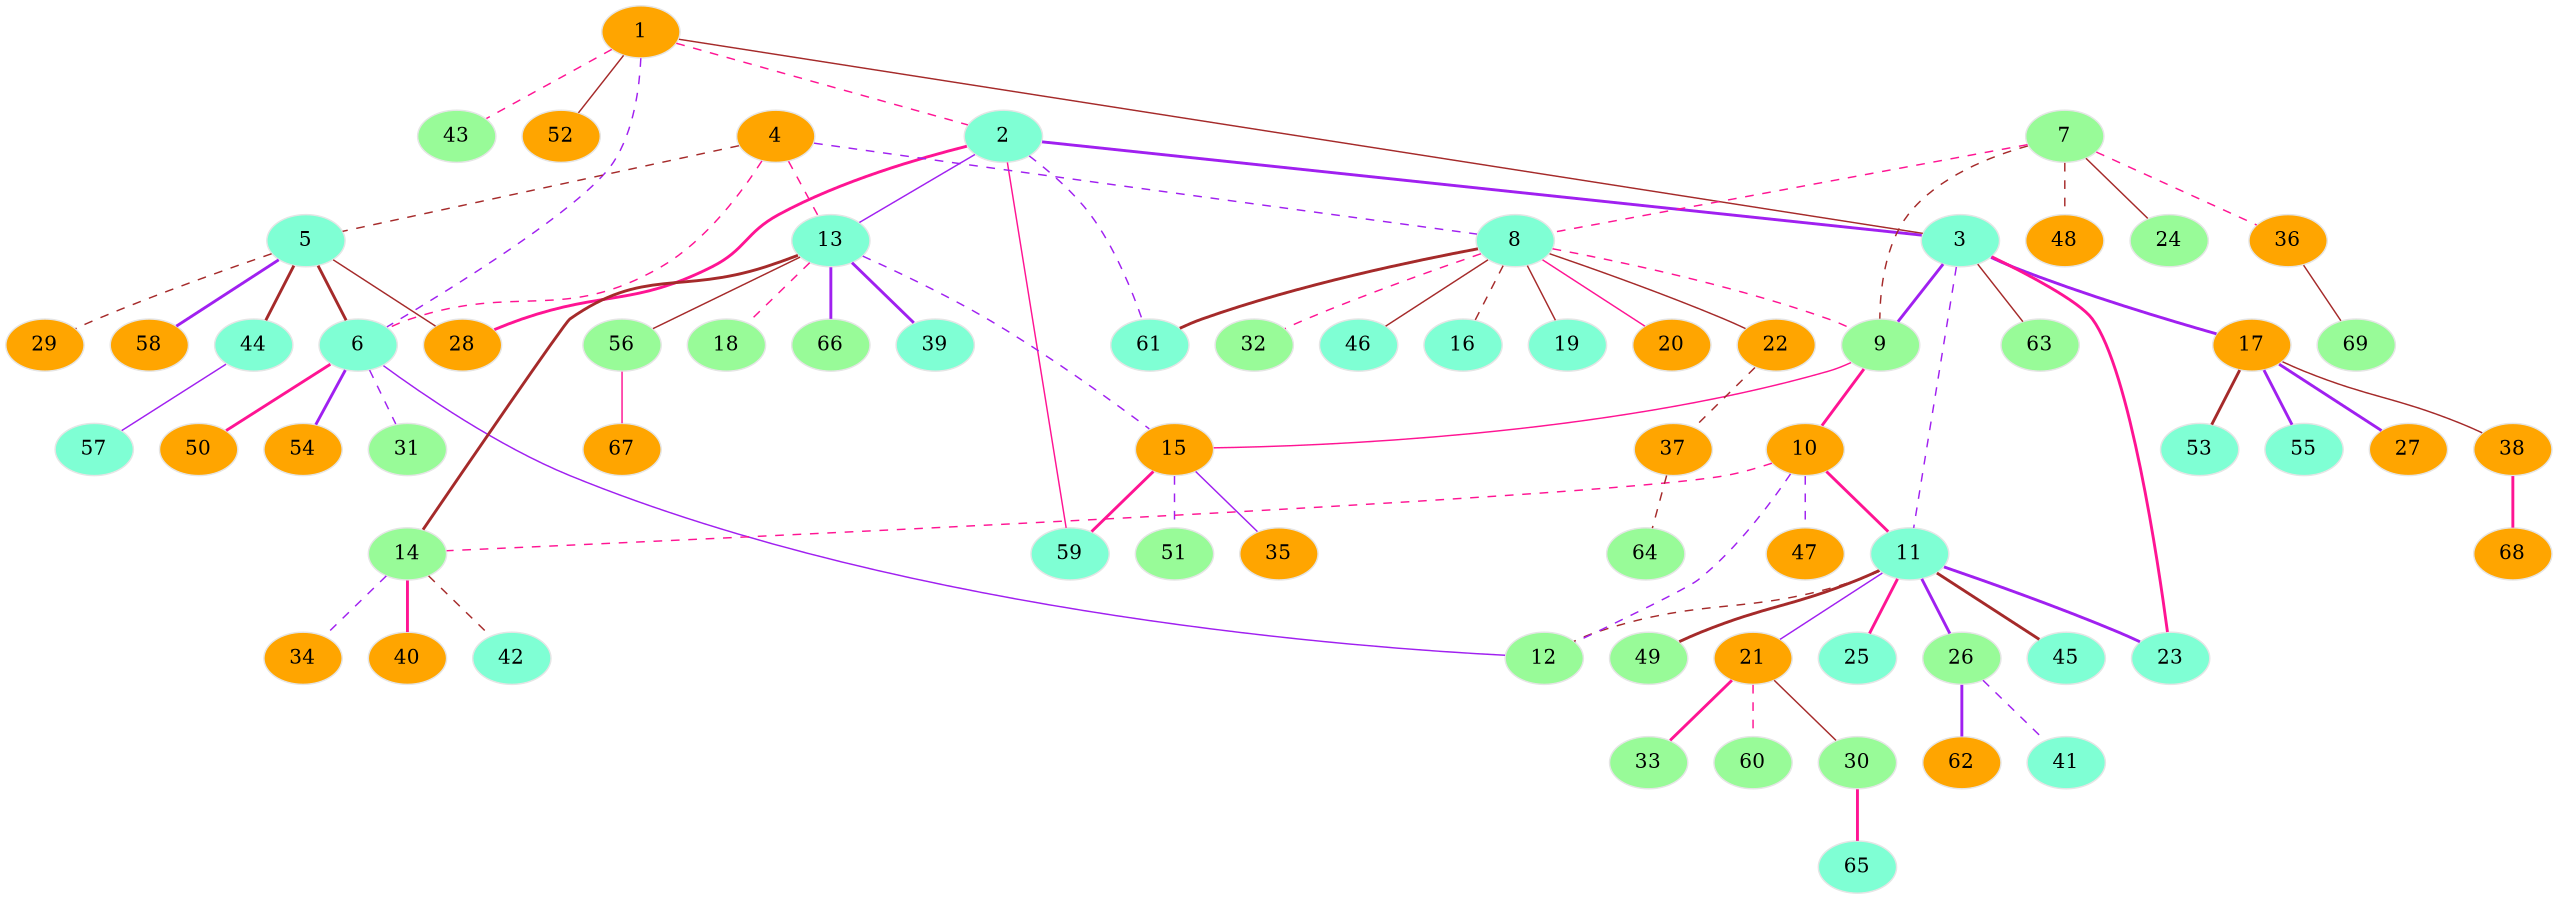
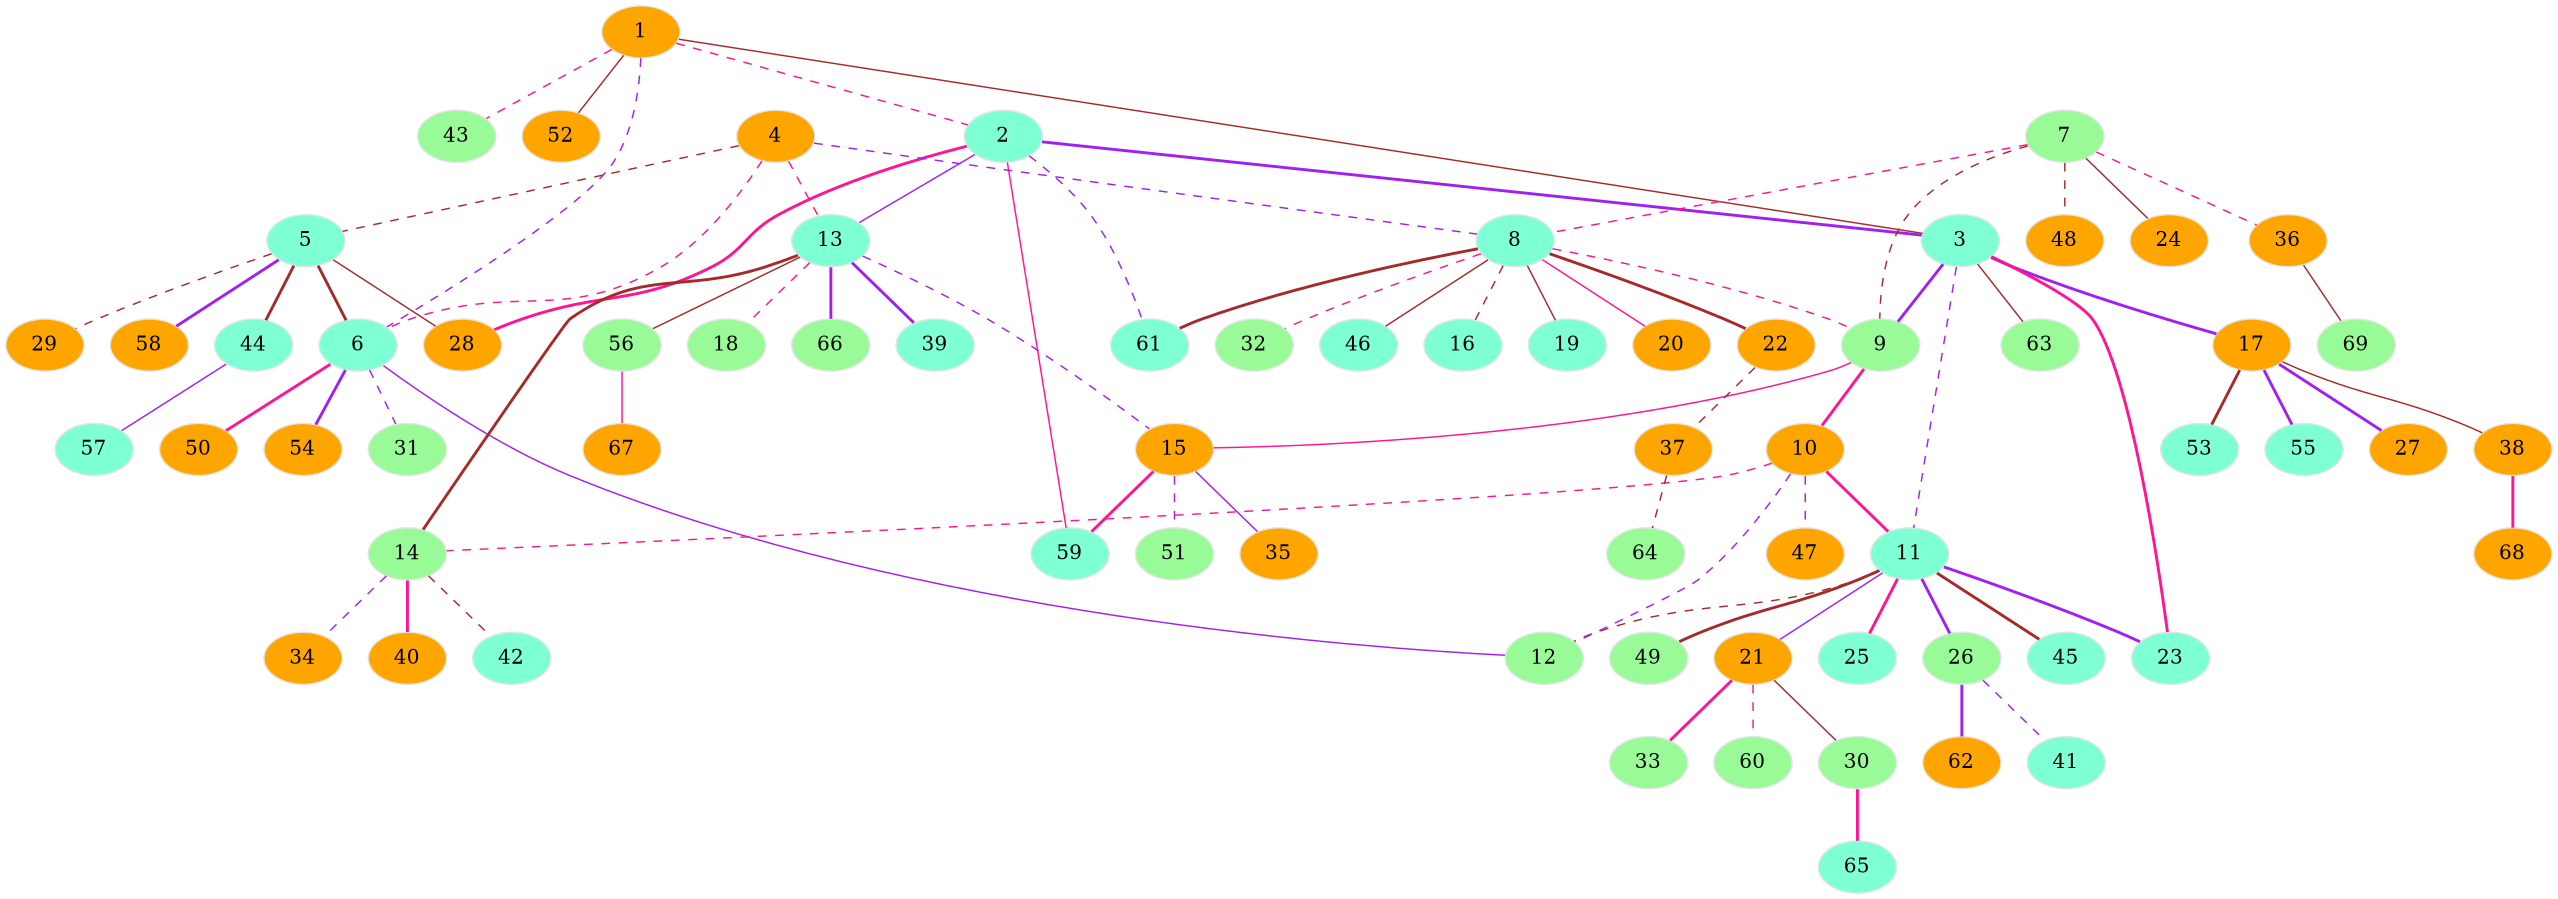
  graph {
    node [color=gray90 fillcolor=orange style=filled]
    edge [color=purple style=bold]
    2 [fillcolor=aquamarine]
    1
    3 [fillcolor=aquamarine]
    6 [fillcolor=aquamarine]
    43 [fillcolor=palegreen]
    52
    13 [fillcolor=aquamarine]
    59 [fillcolor=aquamarine]
    61 [fillcolor=aquamarine]
    28
    9 [fillcolor=palegreen]
    11 [fillcolor=aquamarine]
    17
    23 [fillcolor=aquamarine]
    63 [fillcolor=palegreen]
    12 [fillcolor=palegreen]
    31 [fillcolor=palegreen]
    50
    54
    15
    14 [fillcolor=palegreen]
    18 [fillcolor=palegreen]
    39 [fillcolor=aquamarine]
    56 [fillcolor=palegreen]
    66 [fillcolor=palegreen]
    10
    21
    25 [fillcolor=aquamarine]
    26 [fillcolor=palegreen]
    45 [fillcolor=aquamarine]
    49 [fillcolor=palegreen]
    27
    38
    53 [fillcolor=aquamarine]
    55 [fillcolor=aquamarine]
    4
    5 [fillcolor=aquamarine]
    8 [fillcolor=aquamarine]
    29
    44 [fillcolor=aquamarine]
    58
    16 [fillcolor=aquamarine]
    19 [fillcolor=aquamarine]
    20
    22
    32 [fillcolor=palegreen]
    46 [fillcolor=aquamarine]
    57 [fillcolor=aquamarine]
    7 [fillcolor=palegreen]
    48
-   24 [fillcolor=palegreen]
+   24
    36
    69 [fillcolor=palegreen]
    37
    47
    35
    51 [fillcolor=palegreen]
    34
    40
    42 [fillcolor=aquamarine]
    30 [fillcolor=palegreen]
    33 [fillcolor=palegreen]
    60 [fillcolor=palegreen]
    41 [fillcolor=aquamarine]
    62
    67
    68
    65 [fillcolor=aquamarine]
    64 [fillcolor=palegreen]
    2 -- 3
    2 -- 13 [style=solid]
    2 -- 59 [color=deeppink style=solid]
    2 -- 61 [style=dashed]
    2 -- 28 [color=deeppink]
    1 -- 2 [color=deeppink style=dashed]
    1 -- 3 [color=brown style=solid]
    1 -- 6 [style=dashed]
    1 -- 43 [color=deeppink style=dashed]
    1 -- 52 [color=brown style=solid]
    3 -- 9
    3 -- 11 [style=dashed]
    3 -- 17
    3 -- 23 [color=deeppink]
    3 -- 63 [color=brown style=solid]
    6 -- 12 [style=solid]
    6 -- 31 [style=dashed]
    6 -- 50 [color=deeppink]
    6 -- 54
    13 -- 15 [style=dashed]
    13 -- 14 [color=brown]
    13 -- 18 [color=deeppink style=dashed]
    13 -- 39
    13 -- 56 [color=brown style=solid]
    13 -- 66
    9 -- 15 [color=deeppink style=solid]
    9 -- 10 [color=deeppink]
    11 -- 23
    11 -- 12 [color=brown style=dashed]
    11 -- 21 [style=solid]
    11 -- 25 [color=deeppink]
    11 -- 26
    11 -- 45 [color=brown]
    11 -- 49 [color=brown]
    17 -- 27
    17 -- 38 [color=brown style=solid]
    17 -- 53 [color=brown]
    17 -- 55
    15 -- 59 [color=deeppink]
    15 -- 35 [style=solid]
    15 -- 51 [style=dashed]
    14 -- 34 [style=dashed]
    14 -- 40 [color=deeppink]
    14 -- 42 [color=brown style=dashed]
    56 -- 67 [color=deeppink style=solid]
    10 -- 11 [color=deeppink]
    10 -- 12 [style=dashed]
    10 -- 14 [color=deeppink style=dashed]
    10 -- 47 [style=dashed]
    21 -- 30 [color=brown style=solid]
    21 -- 33 [color=deeppink]
    21 -- 60 [color=deeppink style=dashed]
    26 -- 41 [style=dashed]
    26 -- 62
    38 -- 68 [color=deeppink]
    4 -- 6 [color=deeppink style=dashed]
    4 -- 13 [color=deeppink style=dashed]
    4 -- 5 [color=brown style=dashed]
    4 -- 8 [style=dashed]
    5 -- 6 [color=brown]
    5 -- 28 [color=brown style=solid]
    5 -- 29 [color=brown style=dashed]
    5 -- 44 [color=brown]
    5 -- 58
    8 -- 61 [color=brown]
    8 -- 9 [color=deeppink style=dashed]
    8 -- 16 [color=brown style=dashed]
    8 -- 19 [color=brown style=solid]
    8 -- 20 [color=deeppink style=solid]
-   8 -- 22 [color=brown style=solid]
+   8 -- 22 [color=brown]
    8 -- 32 [color=deeppink style=dashed]
    8 -- 46 [color=brown style=solid]
    44 -- 57 [style=solid]
    22 -- 37 [color=brown style=dashed]
    7 -- 9 [color=brown style=dashed]
    7 -- 8 [color=deeppink style=dashed]
    7 -- 48 [color=brown style=dashed]
    7 -- 24 [color=brown style=solid]
    7 -- 36 [color=deeppink style=dashed]
    36 -- 69 [color=brown style=solid]
    37 -- 64 [color=brown style=dashed]
    30 -- 65 [color=deeppink]
  }
